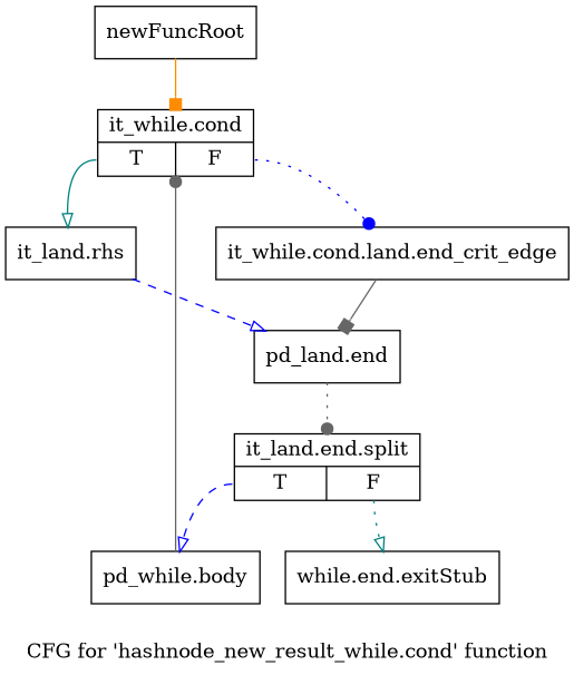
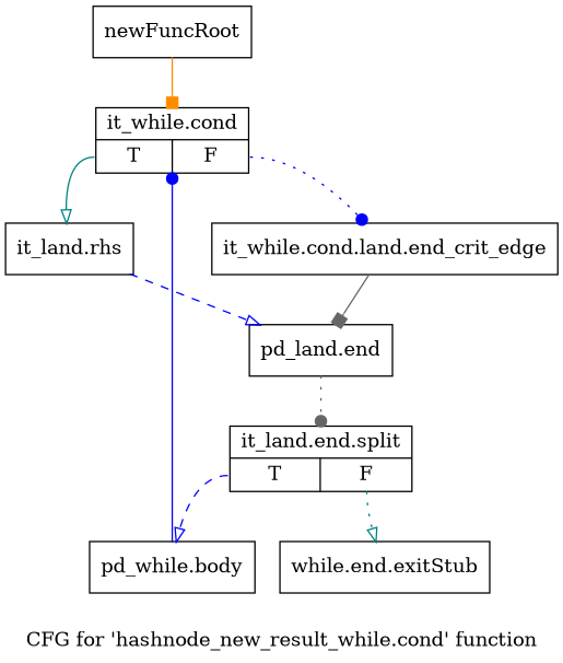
  digraph {
    label="CFG for 'hashnode_new_result_while.cond' function"
    node [shape=record]
    edge [arrowhead=onormal color=blue style=solid]
    n1 [label="{newFuncRoot}"]
    n2 [label="{it_while.cond|{<s0>T|<s1>F}}"]
    n3 [label="{it_land.rhs}"]
    n4 [label="{it_while.cond.land.end_crit_edge}"]
    n5 [label="{pd_land.end}"]
    n6 [label="{while.end.exitStub}"]
    n7 [label="{it_land.end.split|{<s0>T|<s1>F}}"]
    n8 [label="{pd_while.body}"]
    n1 -> n2 [arrowhead=box color=darkorange]
    n2 -> n3 [color=teal tailport=s0]
    n2 -> n4 [arrowhead=dot style=dotted tailport=s1]
    n3 -> n5 [style=dashed]
    n4 -> n5 [arrowhead=box color=gray40]
    n5 -> n7 [arrowhead=dot color=gray40 style=dotted]
    n7 -> n6 [color=teal style=dotted tailport=s1]
    n7 -> n8 [style=dashed tailport=s0]
-   n8 -> n2 [arrowhead=dot color=gray40]
+   n8 -> n2 [arrowhead=dot]
  }
